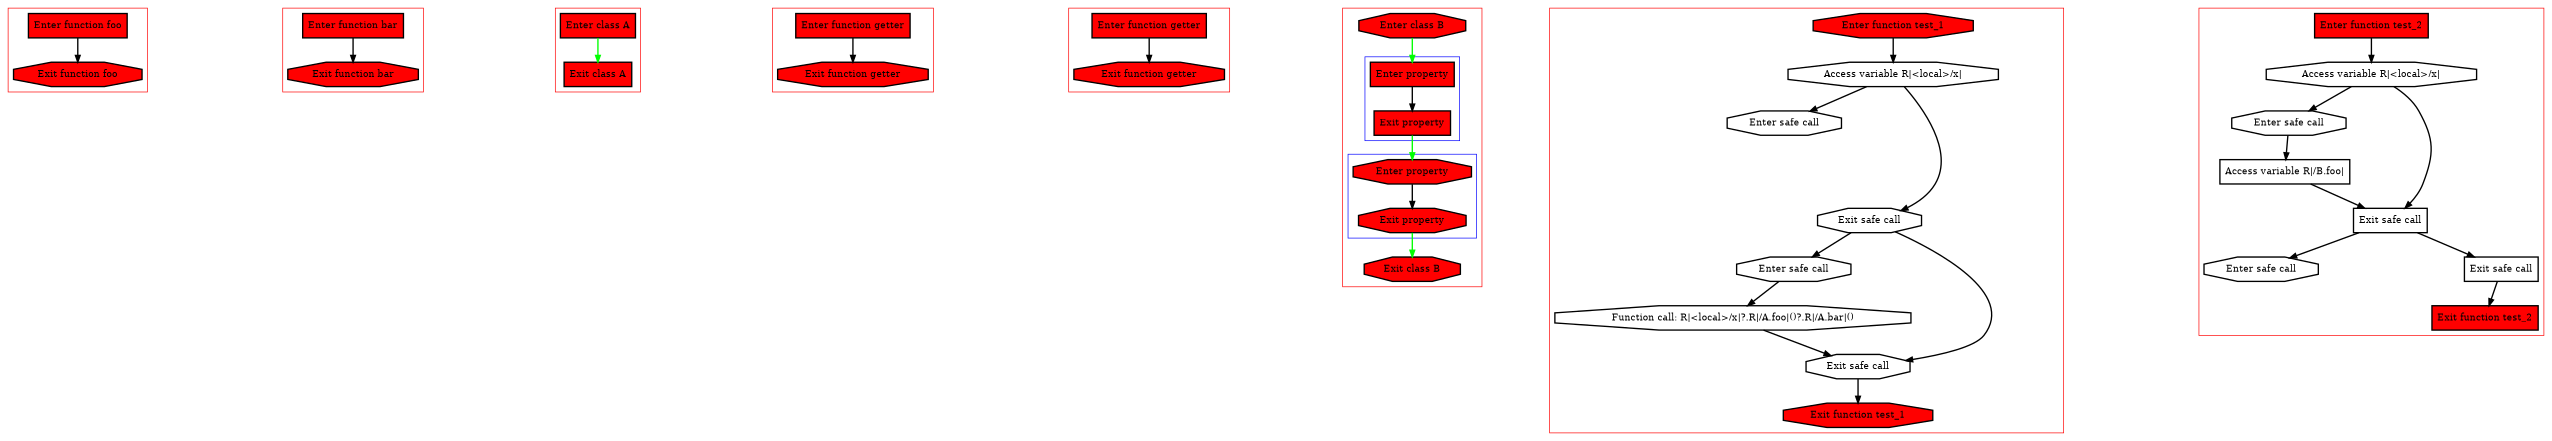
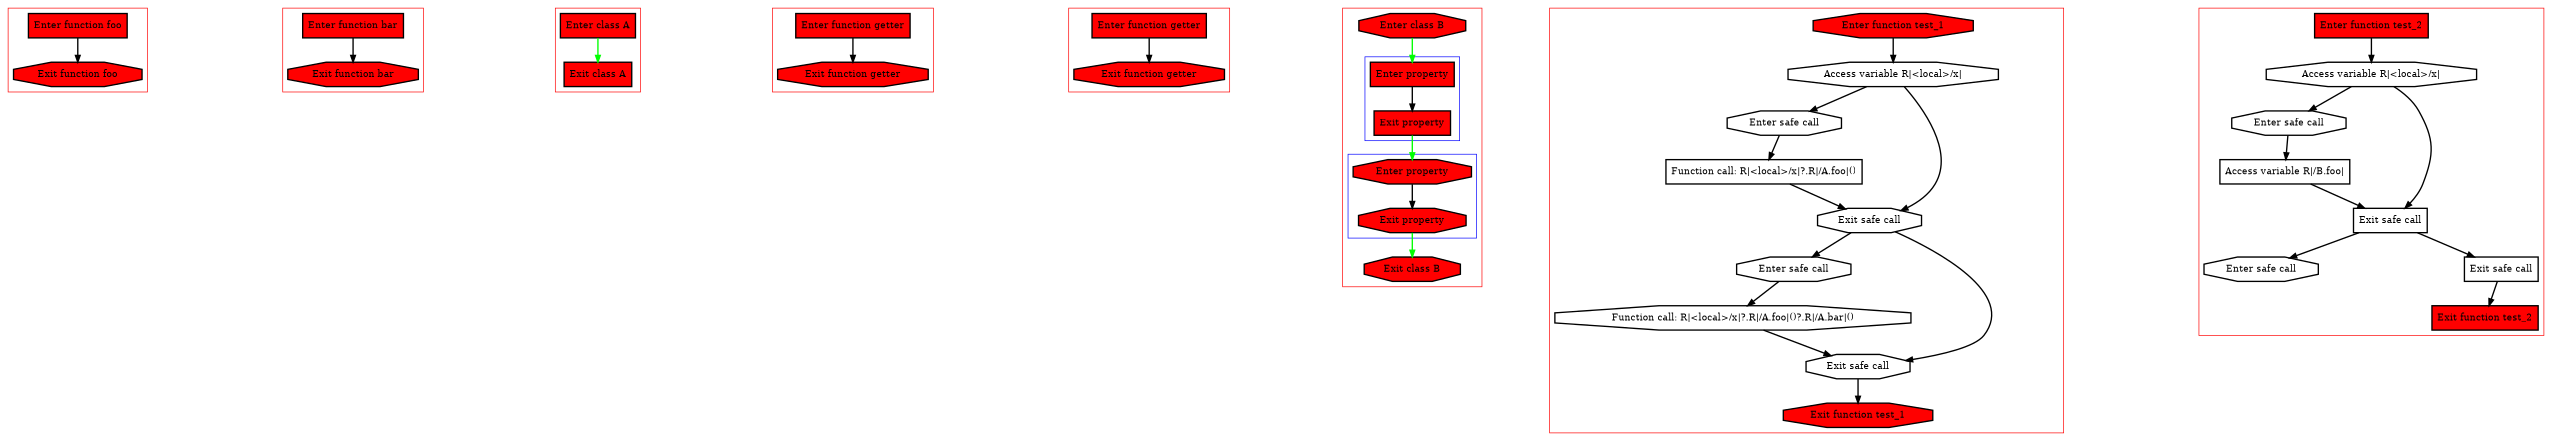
  digraph {
    nodesep=3
    node [fillcolor=red penwidth=2 shape=octagon style=filled]
    edge [penwidth=2]
    n1 [label="Enter function foo" shape=box]
    n2 [label="Exit function foo"]
    n3 [label="Enter function bar" shape=box]
    n4 [label="Exit function bar"]
    n5 [label="Enter class A" shape=box]
    n6 [label="Exit class A" shape=box]
    n7 [label="Enter function getter" shape=box]
    n8 [label="Exit function getter"]
    n9 [label="Enter function getter" shape=box]
    n10 [label="Exit function getter"]
    n11 [label="Enter property" shape=box]
    n12 [label="Exit property" shape=box]
    n13 [label="Enter property"]
    n14 [label="Exit property"]
    n15 [label="Enter class B"]
    n16 [label="Exit class B"]
    n17 [label="Enter function test_1"]
    n18 [label="Access variable R|<local>/x|" fillcolor="" style=""]
    n19 [label="Enter safe call" fillcolor="" style=""]
+   n20 [label="Function call: R|<local>/x|?.R|/A.foo|()" shape=box fillcolor="" style=""]
    n21 [label="Exit safe call" fillcolor="" style=""]
    n22 [label="Enter safe call" fillcolor="" style=""]
    n23 [label="Function call: R|<local>/x|?.R|/A.foo|()?.R|/A.bar|()" fillcolor="" style=""]
    n24 [label="Exit safe call" fillcolor="" style=""]
    n25 [label="Exit function test_1"]
    n26 [label="Enter function test_2" shape=box]
    n27 [label="Access variable R|<local>/x|" fillcolor="" style=""]
    n28 [label="Enter safe call" fillcolor="" style=""]
    n29 [label="Access variable R|/B.foo|" shape=box fillcolor="" style=""]
    n30 [label="Exit safe call" shape=box fillcolor="" style=""]
    n31 [label="Enter safe call" fillcolor="" style=""]
    n32 [label="Exit safe call" shape=box fillcolor="" style=""]
    n33 [label="Exit function test_2" shape=box]
    subgraph cluster_1 {
      color=red
      n1
      n2
    }
    subgraph cluster_2 {
      color=red
      n3
      n4
    }
    subgraph cluster_3 {
      color=red
      n5
      n6
    }
    subgraph cluster_4 {
      color=red
      n7
      n8
    }
    subgraph cluster_5 {
      color=red
      n9
      n10
    }
    subgraph cluster_6 {
      color=red
      n15
      n16
      subgraph cluster_7 {
        color=blue
        n11
        n12
      }
      subgraph cluster_8 {
        color=blue
        n13
        n14
      }
    }
    subgraph cluster_9 {
      color=red
      n17
      n18
      n19
+     n20
      n21
      n22
      n23
      n24
      n25
    }
    subgraph cluster_10 {
      color=red
      n26
      n27
      n28
      n29
      n30
      n31
      n32
      n33
    }
    n1 -> n2
    n3 -> n4
    n5 -> n6 [color=green]
    n7 -> n8
    n9 -> n10
    n11 -> n12
    n12 -> n13 [color=green]
    n13 -> n14
    n14 -> n16 [color=green]
    n15 -> n11 [color=green]
    n17 -> n18
    n18 -> n19
    n18 -> n21
+   n19 -> n20
+   n20 -> n21
    n21 -> n22
    n21 -> n24
    n22 -> n23
    n23 -> n24
    n24 -> n25
    n26 -> n27
    n27 -> n28
    n27 -> n30
    n28 -> n29
    n29 -> n30
    n30 -> n31
    n30 -> n32
    n32 -> n33
  }
